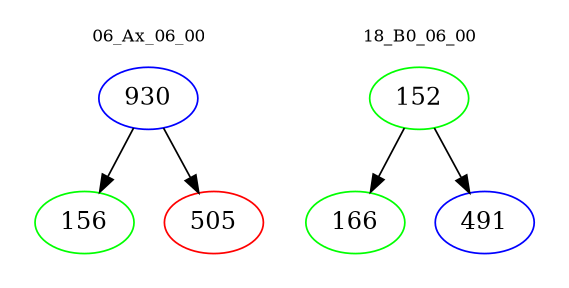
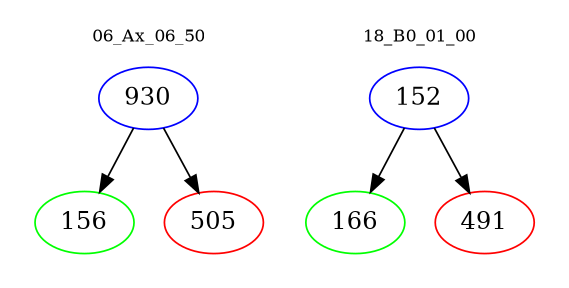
  digraph {
    node [color=blue]
    edge [color=black]
    n1 [label=930]
    n2 [color=green label=156]
    n3 [color=red label=505]
-   n4 [color=green label=152]
+   n4 [label=152]
    n5 [color=green label=166]
-   n6 [label=491]
+   n6 [color=red label=491]
    subgraph cluster_1 {
      color=white
      fontsize=10
-     label="06_Ax_06_00"
+     label="06_Ax_06_50"
      n1
      n2
      n3
    }
    subgraph cluster_2 {
      color=white
      fontsize=10
-     label="18_B0_06_00"
+     label="18_B0_01_00"
      n4
      n5
      n6
    }
    n1 -> n2
    n1 -> n3
    n4 -> n5
    n4 -> n6
  }
